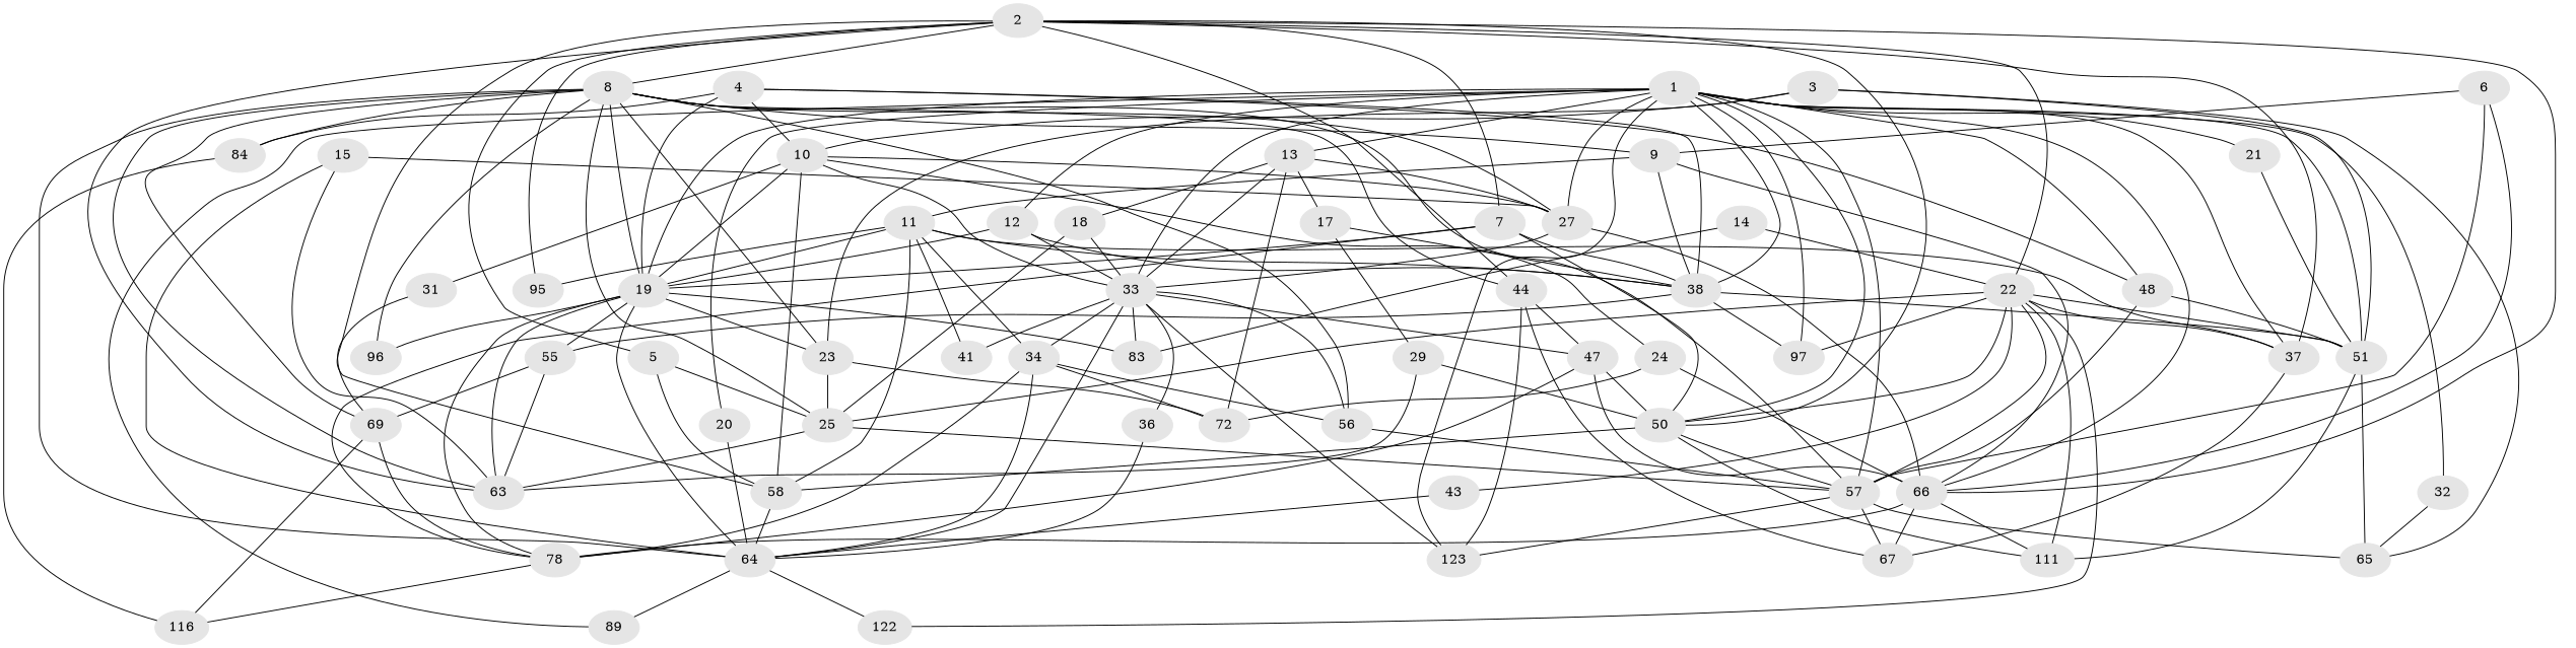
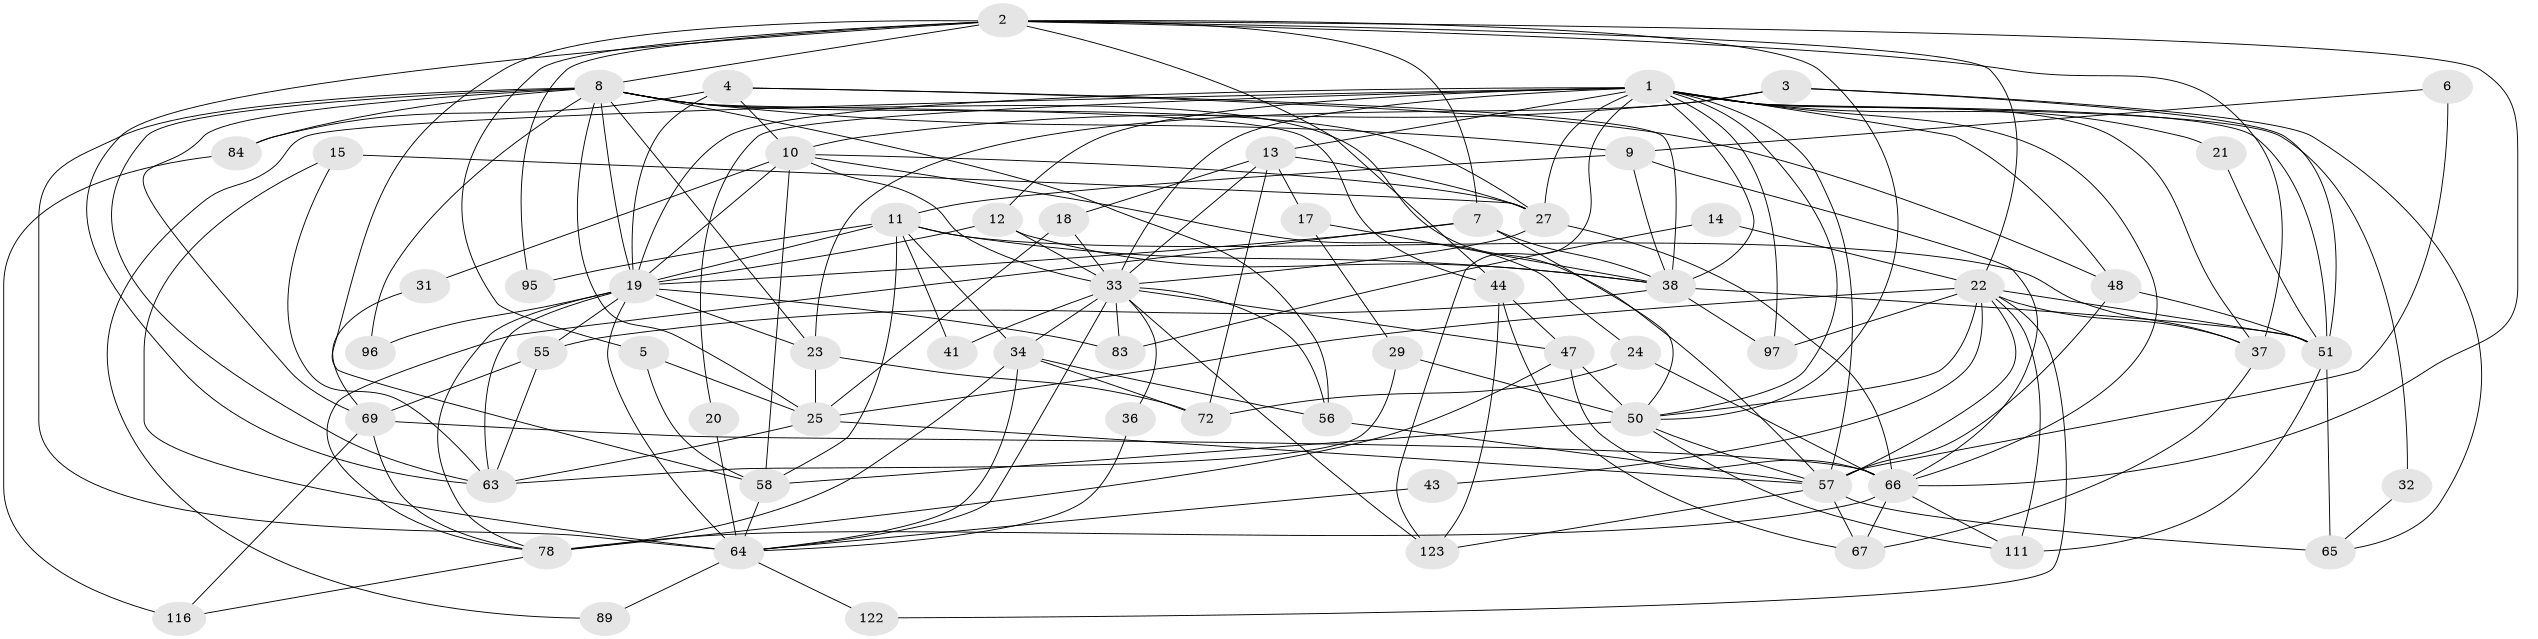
  graph {
    node [color=gray90 style=filled]
    1 [super="+102+52+68"]
    12 [super="+61"]
    13 [super="+80+82"]
    19 [super="+28+101"]
    20
    21
    27 [super="+71"]
    32
    33 [super="+90+46+103"]
    37
    38 [super="+40+54"]
    48 [super="+53"]
    50 [super="+86"]
    51 [super="+124"]
    57 [super="+62"]
    66 [super="+117+113"]
    89
    97 [super="+112"]
    123
    17
    18
    72
    63 [super="+75"]
    23
    78 [super="+108"]
    64 [super="+87+105"]
    96
    83
    55
    25 [super="+70+98+49"]
    65 [super="+120"]
    56
    34 [super="+35"]
    41
    36
    47 [super="+73"]
    67
    58 [super="+85"]
    111
    2 [super="+26"]
    5
    7
    8 [super="+16"]
    22 [super="+77+99+60"]
    44
    95
    84 [super="+107"]
    9 [super="+100"]
    69 [super="+127"]
    43
    122
    10 [super="+30"]
    24
    31
    3
    4 [super="+118"]
    116
    11 [super="+39"]
    6
    29 [super="+93"]
    14
    15 [super="+114"]
    1 -- 12
    1 -- 13
    1 -- 19
    1 -- 20
    1 -- 21
    1 -- 27 [weight=2]
    1 -- 32
    1 -- 33 [weight=2]
    1 -- 37
    1 -- 38
    1 -- 48
    1 -- 50
    1 -- 51
    1 -- 57
    1 -- 66
    1 -- 89
    1 -- 97
    1 -- 123
    12 -- 19
    12 -- 33
    12 -- 38
    13 -- 27
    13 -- 33
    13 -- 17
    13 -- 18
    13 -- 72
    19 -- 63
    19 -- 23
    19 -- 78
    19 -- 64 [weight=2]
    19 -- 96
    19 -- 83
    19 -- 55
    20 -- 64
    21 -- 51
    27 -- 33
    27 -- 66
    32 -- 65
    33 -- 123
    33 -- 64
    33 -- 83
    33 -- 56
    33 -- 34
    33 -- 41
    33 -- 36
    33 -- 47
    37 -- 67
    38 -- 51
    38 -- 97
    38 -- 55
    48 -- 51
    48 -- 57
    50 -- 57
    50 -- 58 [weight=2]
    50 -- 111
    51 -- 65 [weight=2]
    51 -- 111
    57 -- 123
    57 -- 65
    57 -- 67
    66 -- 78 [weight=2]
    66 -- 67
    66 -- 111
    17 -- 38
    17 -- 29
    18 -- 33
    18 -- 25
    23 -- 72
    23 -- 25
    78 -- 116
    64 -- 89
    64 -- 122
    55 -- 63
    55 -- 69
    25 -- 57
    25 -- 63
    56 -- 57
    34 -- 72
    34 -- 78
    34 -- 64
    34 -- 56
    36 -- 64
    47 -- 50 [weight=2]
    47 -- 66
    47 -- 78
    58 -- 64
    2 -- 37
    2 -- 50
    2 -- 66
    2 -- 63
    2 -- 58
    2 -- 5
    2 -- 7
    2 -- 8 [weight=2]
    2 -- 22
    2 -- 44
    2 -- 95
    5 -- 25
    5 -- 58
    7 -- 19
    7 -- 38
    7 -- 50
    7 -- 78
    8 -- 19
    8 -- 27
    8 -- 57
    8 -- 63
    8 -- 23
    8 -- 64
    8 -- 96
    8 -- 25 [weight=2]
    8 -- 56
    8 -- 44
    8 -- 84
    8 -- 9
    8 -- 69 [weight=2]
    22 -- 37
    22 -- 50
    22 -- 51
    22 -- 57
    22 -- 97
    22 -- 25
    22 -- 111
    22 -- 43
    22 -- 122
    44 -- 123
    44 -- 47
    44 -- 67
    84 -- 116
    9 -- 38
    9 -- 66
    9 -- 11
    69 -- 78
    69 -- 116
    43 -- 64
    10 -- 19
    10 -- 27
    10 -- 33
    10 -- 58
    10 -- 24
    10 -- 31
    24 -- 66
    24 -- 72
    31 -- 69
    3 -- 51
    3 -- 23
    3 -- 65
    3 -- 10
    4 -- 19
    4 -- 38
    4 -- 48
    4 -- 84 [weight=2]
    4 -- 10
    11 -- 19
    11 -- 37
    11 -- 38
    11 -- 34
    11 -- 41
    11 -- 58
    11 -- 95
    6 -- 57
-   6 -- 66
+   69 -- 66
    6 -- 9
    29 -- 50
    29 -- 63
    14 -- 83
    14 -- 22
    15 -- 27
    15 -- 63
    15 -- 64
  }
